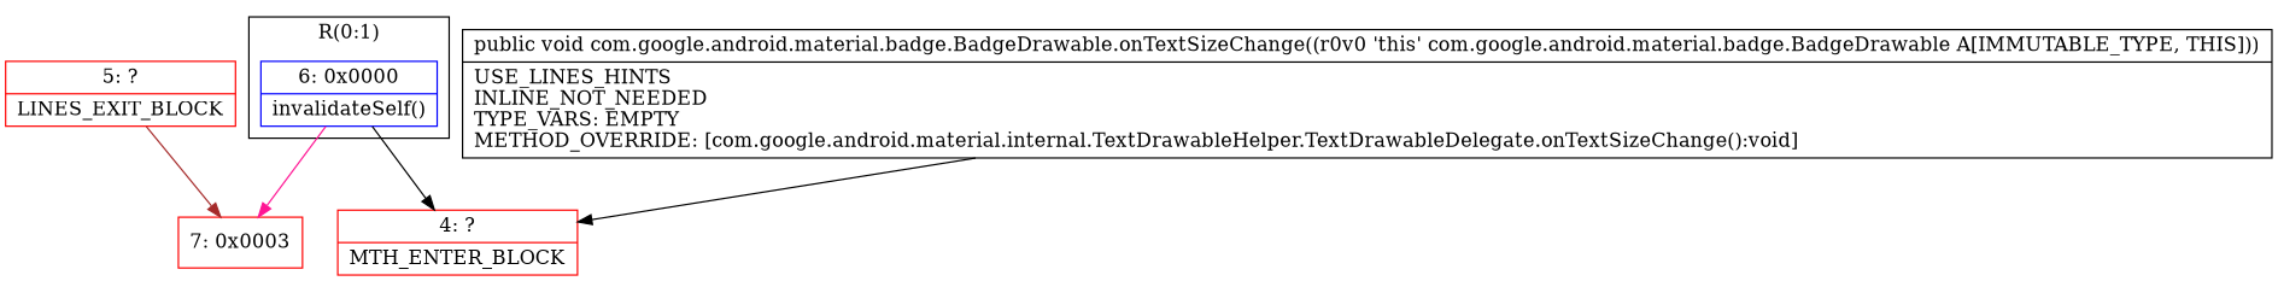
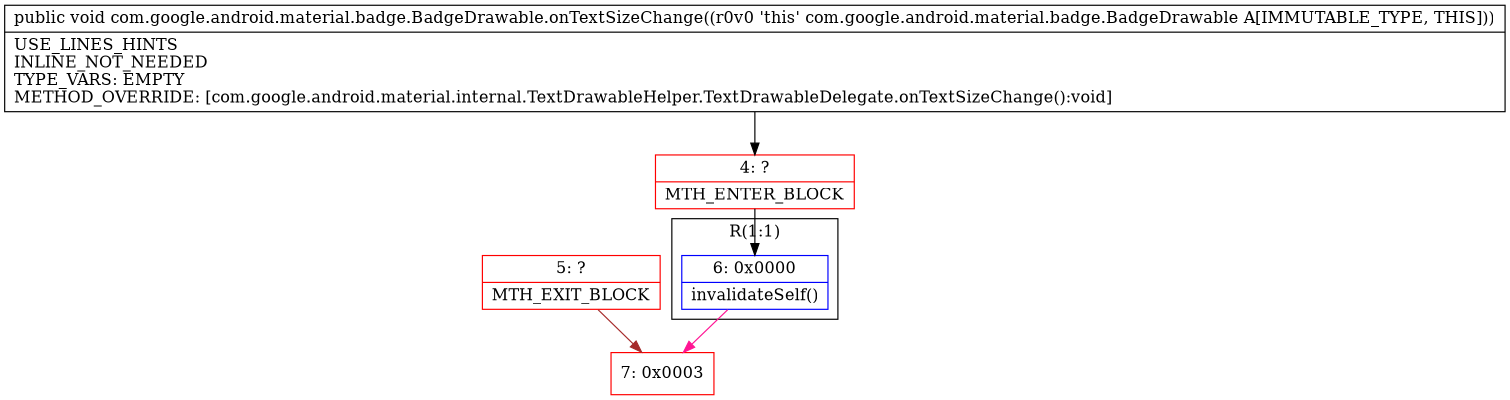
  digraph {
    node [color=red shape=record]
    edge [color=black]
    n1 [color=blue label="{6\:\ 0x0000|invalidateSelf()\l}"]
    n2 [label="{7\:\ 0x0003}"]
    n3 [label="{4\:\ ?|MTH_ENTER_BLOCK\l}"]
-   n4 [label="{5\:\ ?|LINES_EXIT_BLOCK\l}"]
+   n4 [label="{5\:\ ?|MTH_EXIT_BLOCK\l}"]
    n5 [label="{public void com.google.android.material.badge.BadgeDrawable.onTextSizeChange((r0v0 'this' com.google.android.material.badge.BadgeDrawable A[IMMUTABLE_TYPE, THIS]))  | USE_LINES_HINTS\lINLINE_NOT_NEEDED\lTYPE_VARS: EMPTY\lMETHOD_OVERRIDE: [com.google.android.material.internal.TextDrawableHelper.TextDrawableDelegate.onTextSizeChange():void]\l}" color=""]
    subgraph cluster_1 {
-     label="R(0:1)"
+     label="R(1:1)"
      n1
    }
    n1 -> n2 [color=deeppink]
-   n1 -> n3
+   n3 -> n1
    n4 -> n2 [color=brown]
    n5 -> n3
  }
